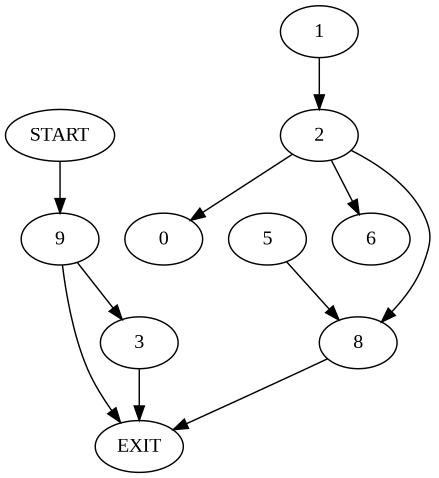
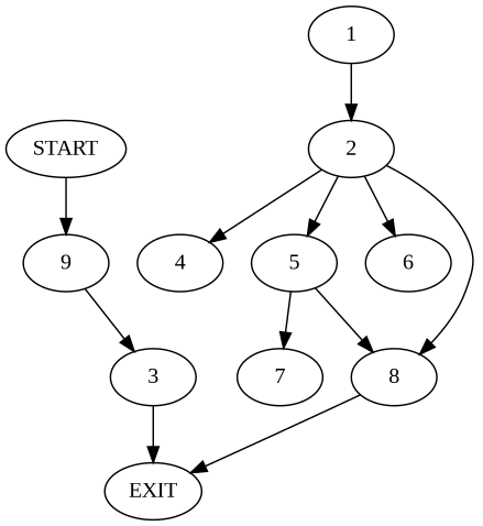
  digraph {
    fontname="Liberation Serif"
    node [fontname="Liberation Serif"]
    edge [fontname="Liberation Serif"]
    n1 [label=START]
    9
    1
    2
    n5 [label=EXIT]
    3
-   4 [label=0]
+   4
    5
    6
    8
+   7
    n1 -> 9
-   9 -> n5
    9 -> 3
    1 -> 2
    2 -> 4
+   2 -> 5
    2 -> 6
    2 -> 8
    3 -> n5
    5 -> 8
+   5 -> 7
    8 -> n5
  }
